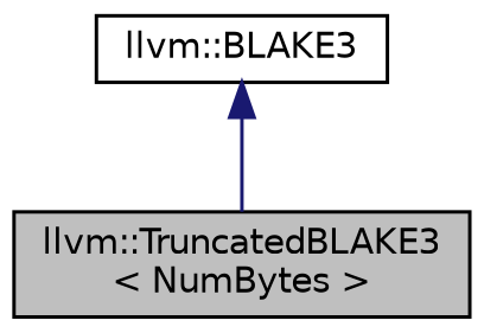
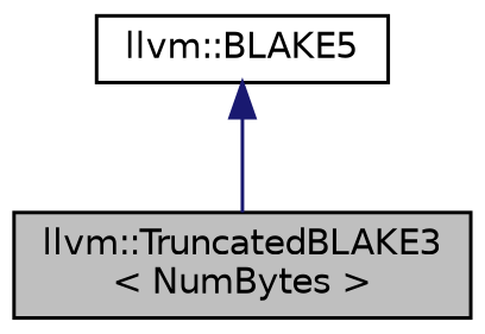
  digraph {
    node [color=black fontname=Helvetica fontsize=10 shape=record]
    n1 [fillcolor=grey75 fontcolor=black height=0.2 label="llvm::TruncatedBLAKE3\l\< NumBytes \>" style=filled width=0.4]
-   n2 [height=0.2 label="llvm::BLAKE3" width=0.4]
+   n2 [height=0.2 label="llvm::BLAKE5" width=0.4]
    n2 -> n1 [color=midnightblue dir=back fontname=Helvetica fontsize=10 labelfontname=Helvetica labelfontsize=10 style=solid]
  }
